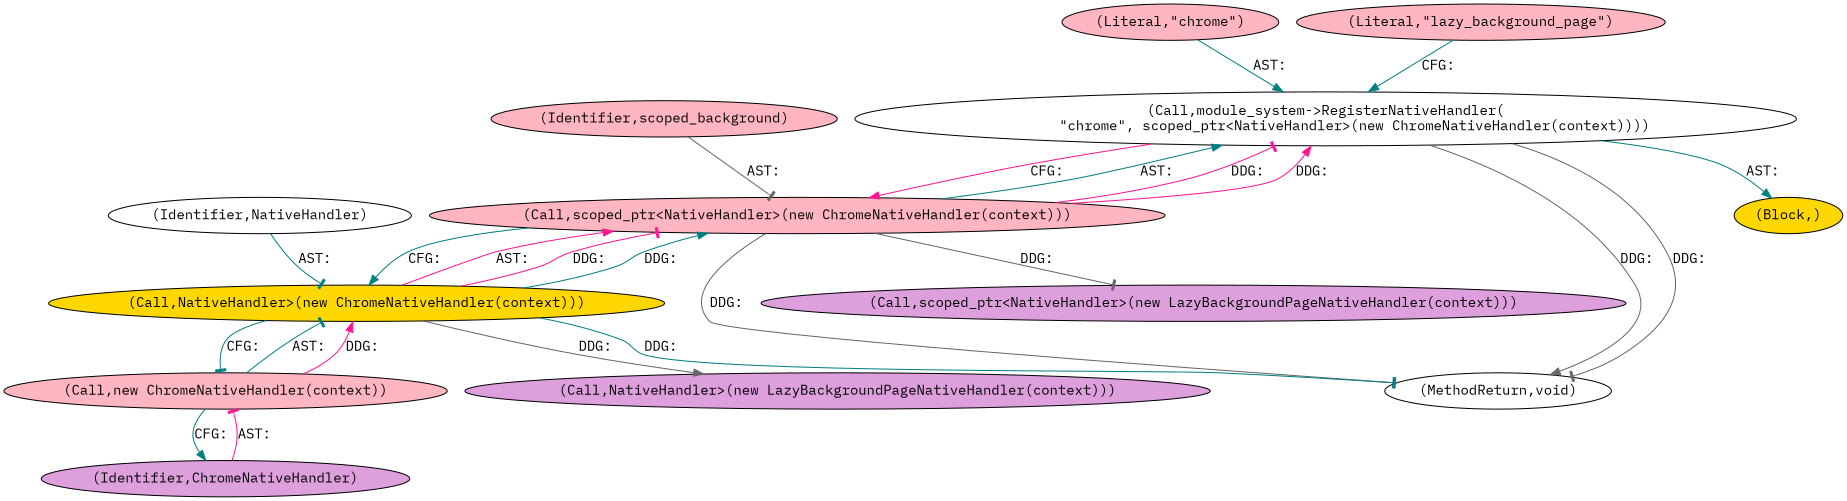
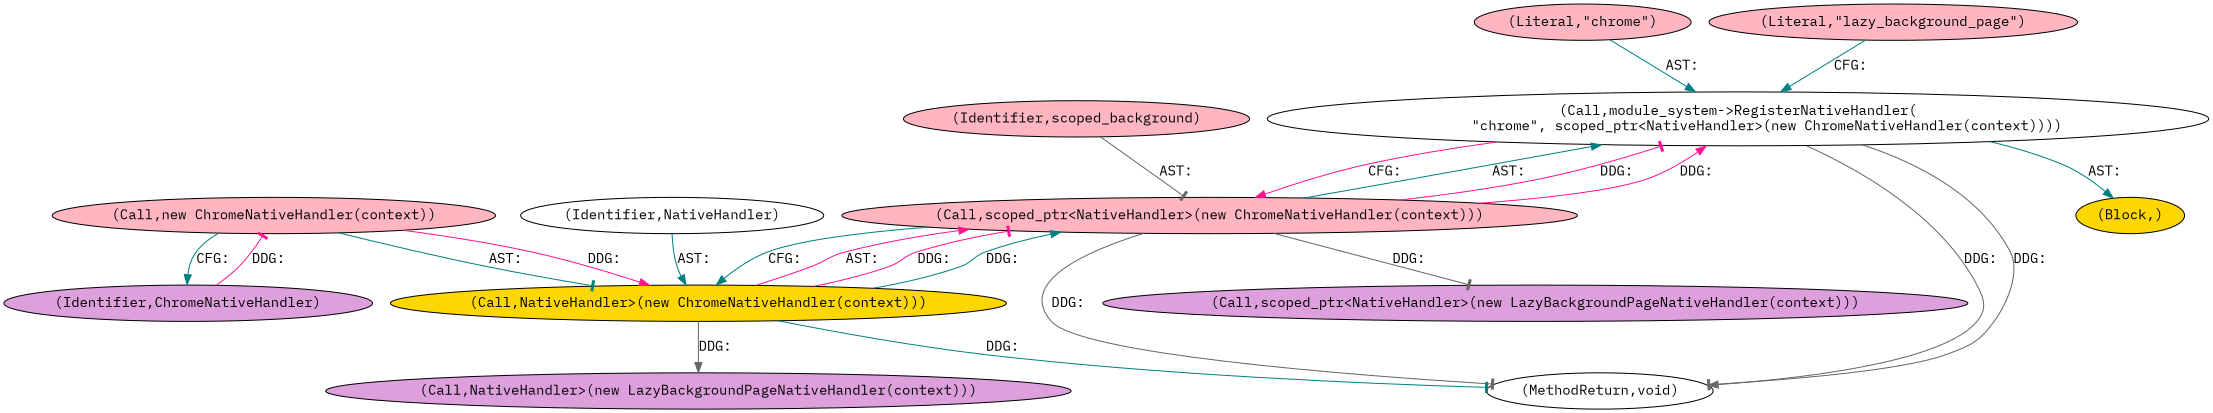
  digraph {
    fontname="IBM Plex Mono"
    node [fillcolor=lightpink fontname="IBM Plex Mono" style=filled]
    edge [arrowhead=normal color=teal fontname="IBM Plex Mono"]
    n1 [fillcolor=white label="(Call,module_system->RegisterNativeHandler(\n       \"chrome\", scoped_ptr<NativeHandler>(new ChromeNativeHandler(context))))"]
    n2 [label="(Call,scoped_ptr<NativeHandler>(new ChromeNativeHandler(context)))"]
    n3 [fillcolor=white label="(MethodReturn,void)"]
    n4 [fillcolor=gold label="(Block,)"]
    n5 [fillcolor=gold label="(Call,NativeHandler>(new ChromeNativeHandler(context)))"]
    n6 [fillcolor=plum label="(Call,scoped_ptr<NativeHandler>(new LazyBackgroundPageNativeHandler(context)))"]
    n7 [label="(Call,new ChromeNativeHandler(context))"]
    n8 [fillcolor=plum label="(Call,NativeHandler>(new LazyBackgroundPageNativeHandler(context)))"]
    n9 [fillcolor=plum label="(Identifier,ChromeNativeHandler)"]
    n10 [label="(Identifier,scoped_background)"]
    n11 [fillcolor=white label="(Identifier,NativeHandler)"]
    n12 [label="(Literal,\"chrome\")"]
    n13 [label="(Literal,\"lazy_background_page\")"]
    n1 -> n2 [color=deeppink label="CFG: "]
    n1 -> n3 [color=gray40 label="DDG: "]
    n1 -> n3 [arrowhead=tee color=gray40 label="DDG: "]
    n1 -> n4 [label="AST: "]
    n2 -> n1 [label="AST: "]
    n2 -> n1 [arrowhead=tee color=deeppink label="DDG: "]
    n2 -> n1 [color=deeppink label="DDG: "]
    n2 -> n3 [arrowhead=tee color=gray40 label="DDG: "]
    n2 -> n5 [label="CFG: "]
    n2 -> n6 [arrowhead=tee color=gray40 label="DDG: "]
    n5 -> n2 [color=deeppink label="AST: "]
    n5 -> n2 [arrowhead=tee color=deeppink label="DDG: "]
    n5 -> n2 [label="DDG: "]
    n5 -> n3 [arrowhead=tee label="DDG: "]
-   n5 -> n7 [arrowhead=tee label="CFG: "]
    n5 -> n8 [color=gray40 label="DDG: "]
    n7 -> n5 [arrowhead=tee label="AST: "]
    n7 -> n5 [color=deeppink label="DDG: "]
    n7 -> n9 [label="CFG: "]
-   n9 -> n7 [arrowhead=tee color=deeppink label="AST: "]
+   n9 -> n7 [arrowhead=tee color=deeppink label="DDG: "]
    n10 -> n2 [arrowhead=tee color=gray40 label="AST: "]
-   n11 -> n5 [arrowhead=tee label="AST: "]
+   n11 -> n5 [label="AST: "]
    n12 -> n1 [label="AST: "]
    n13 -> n1 [label="CFG: "]
  }
